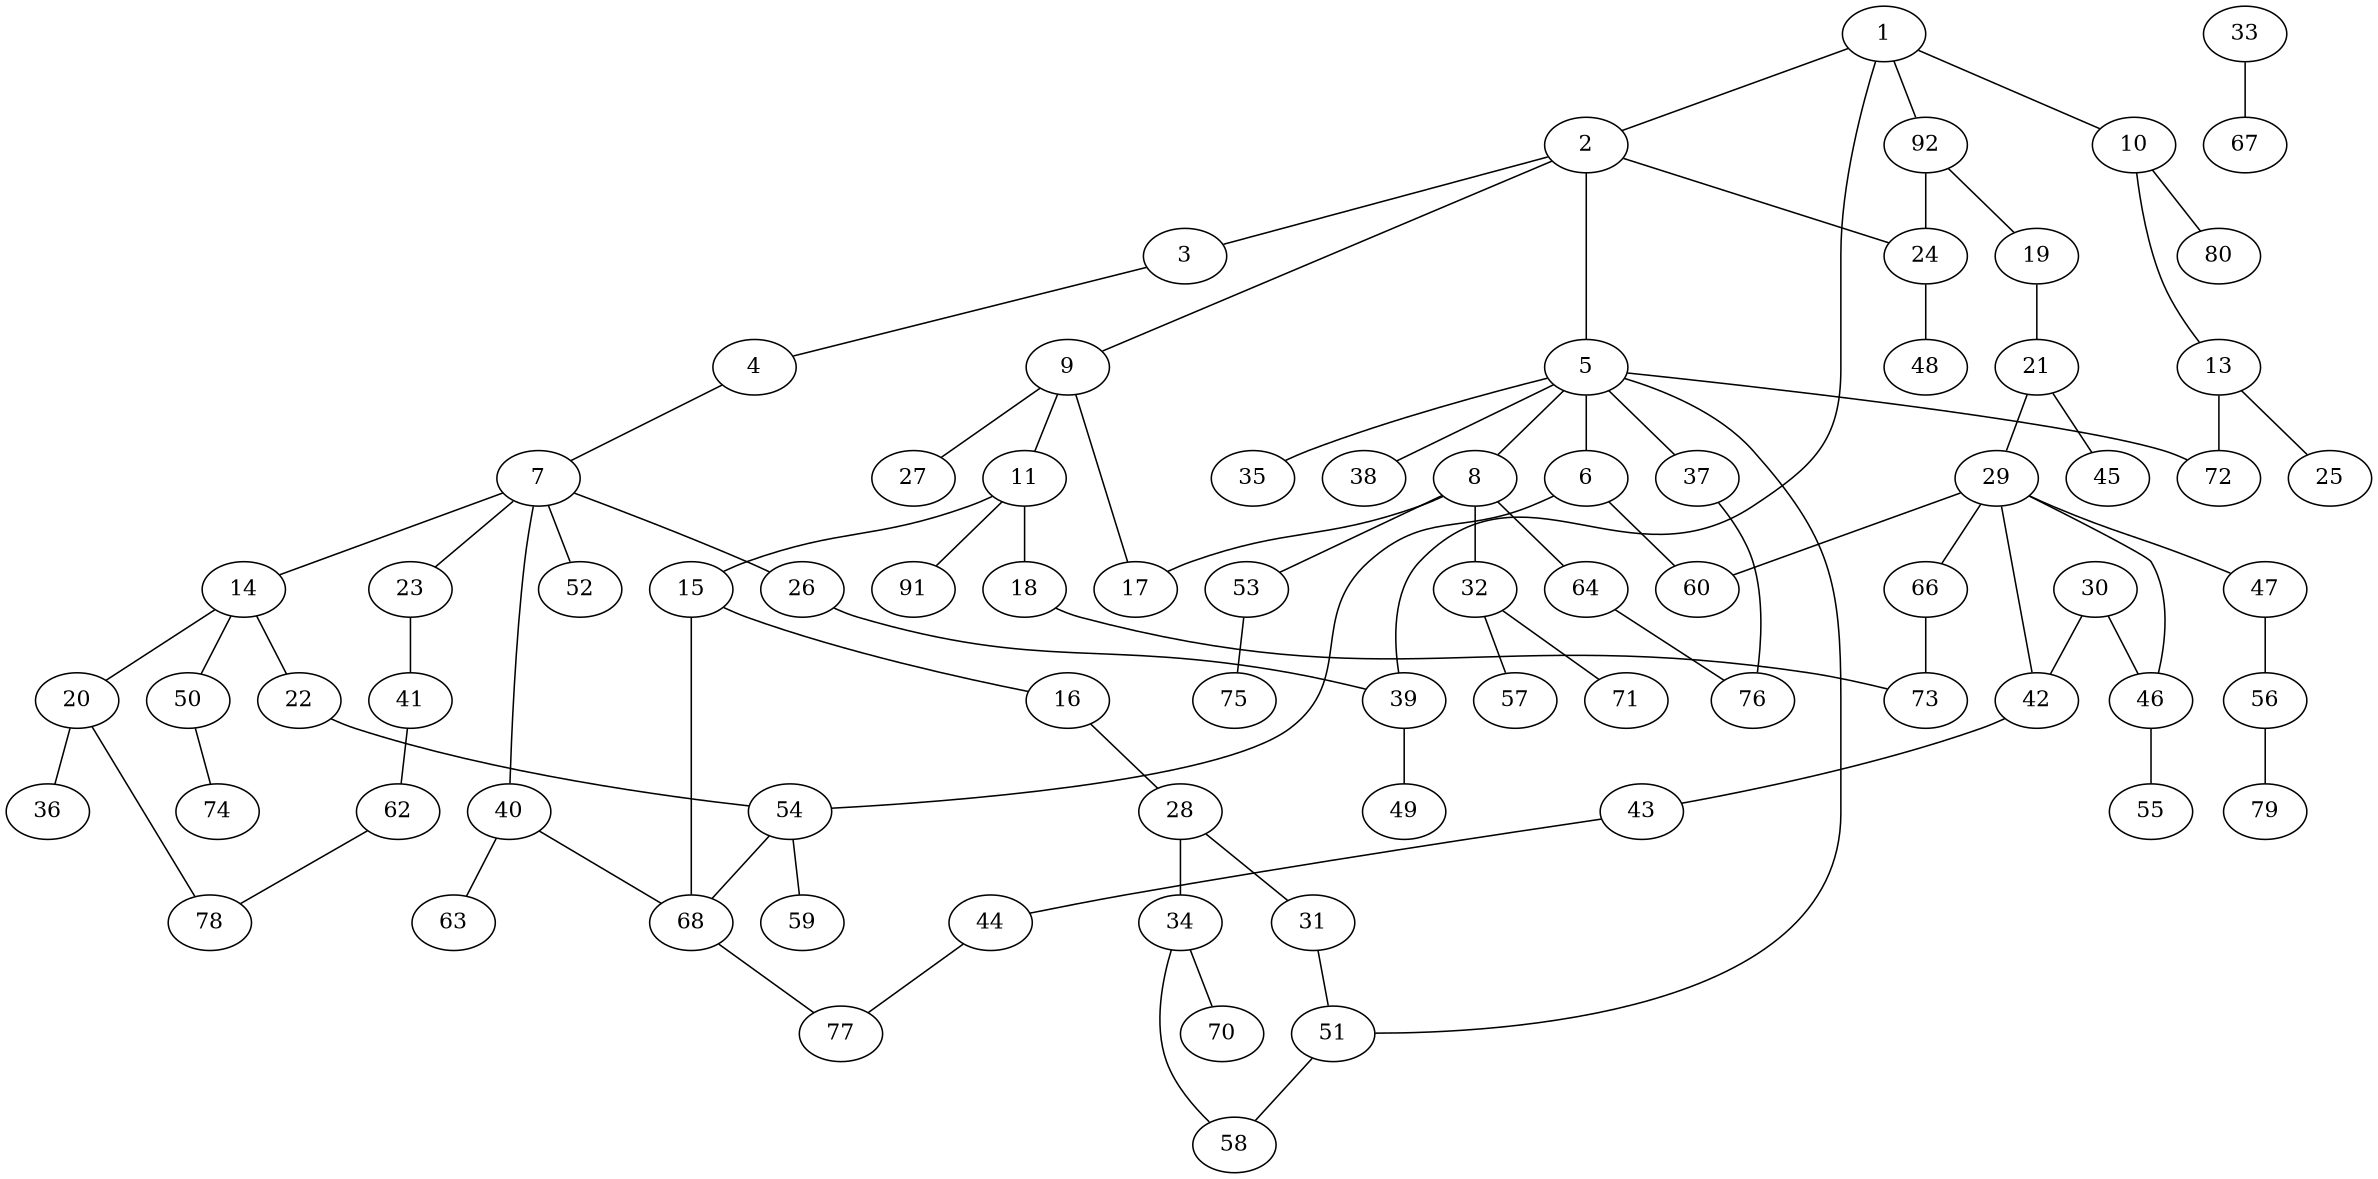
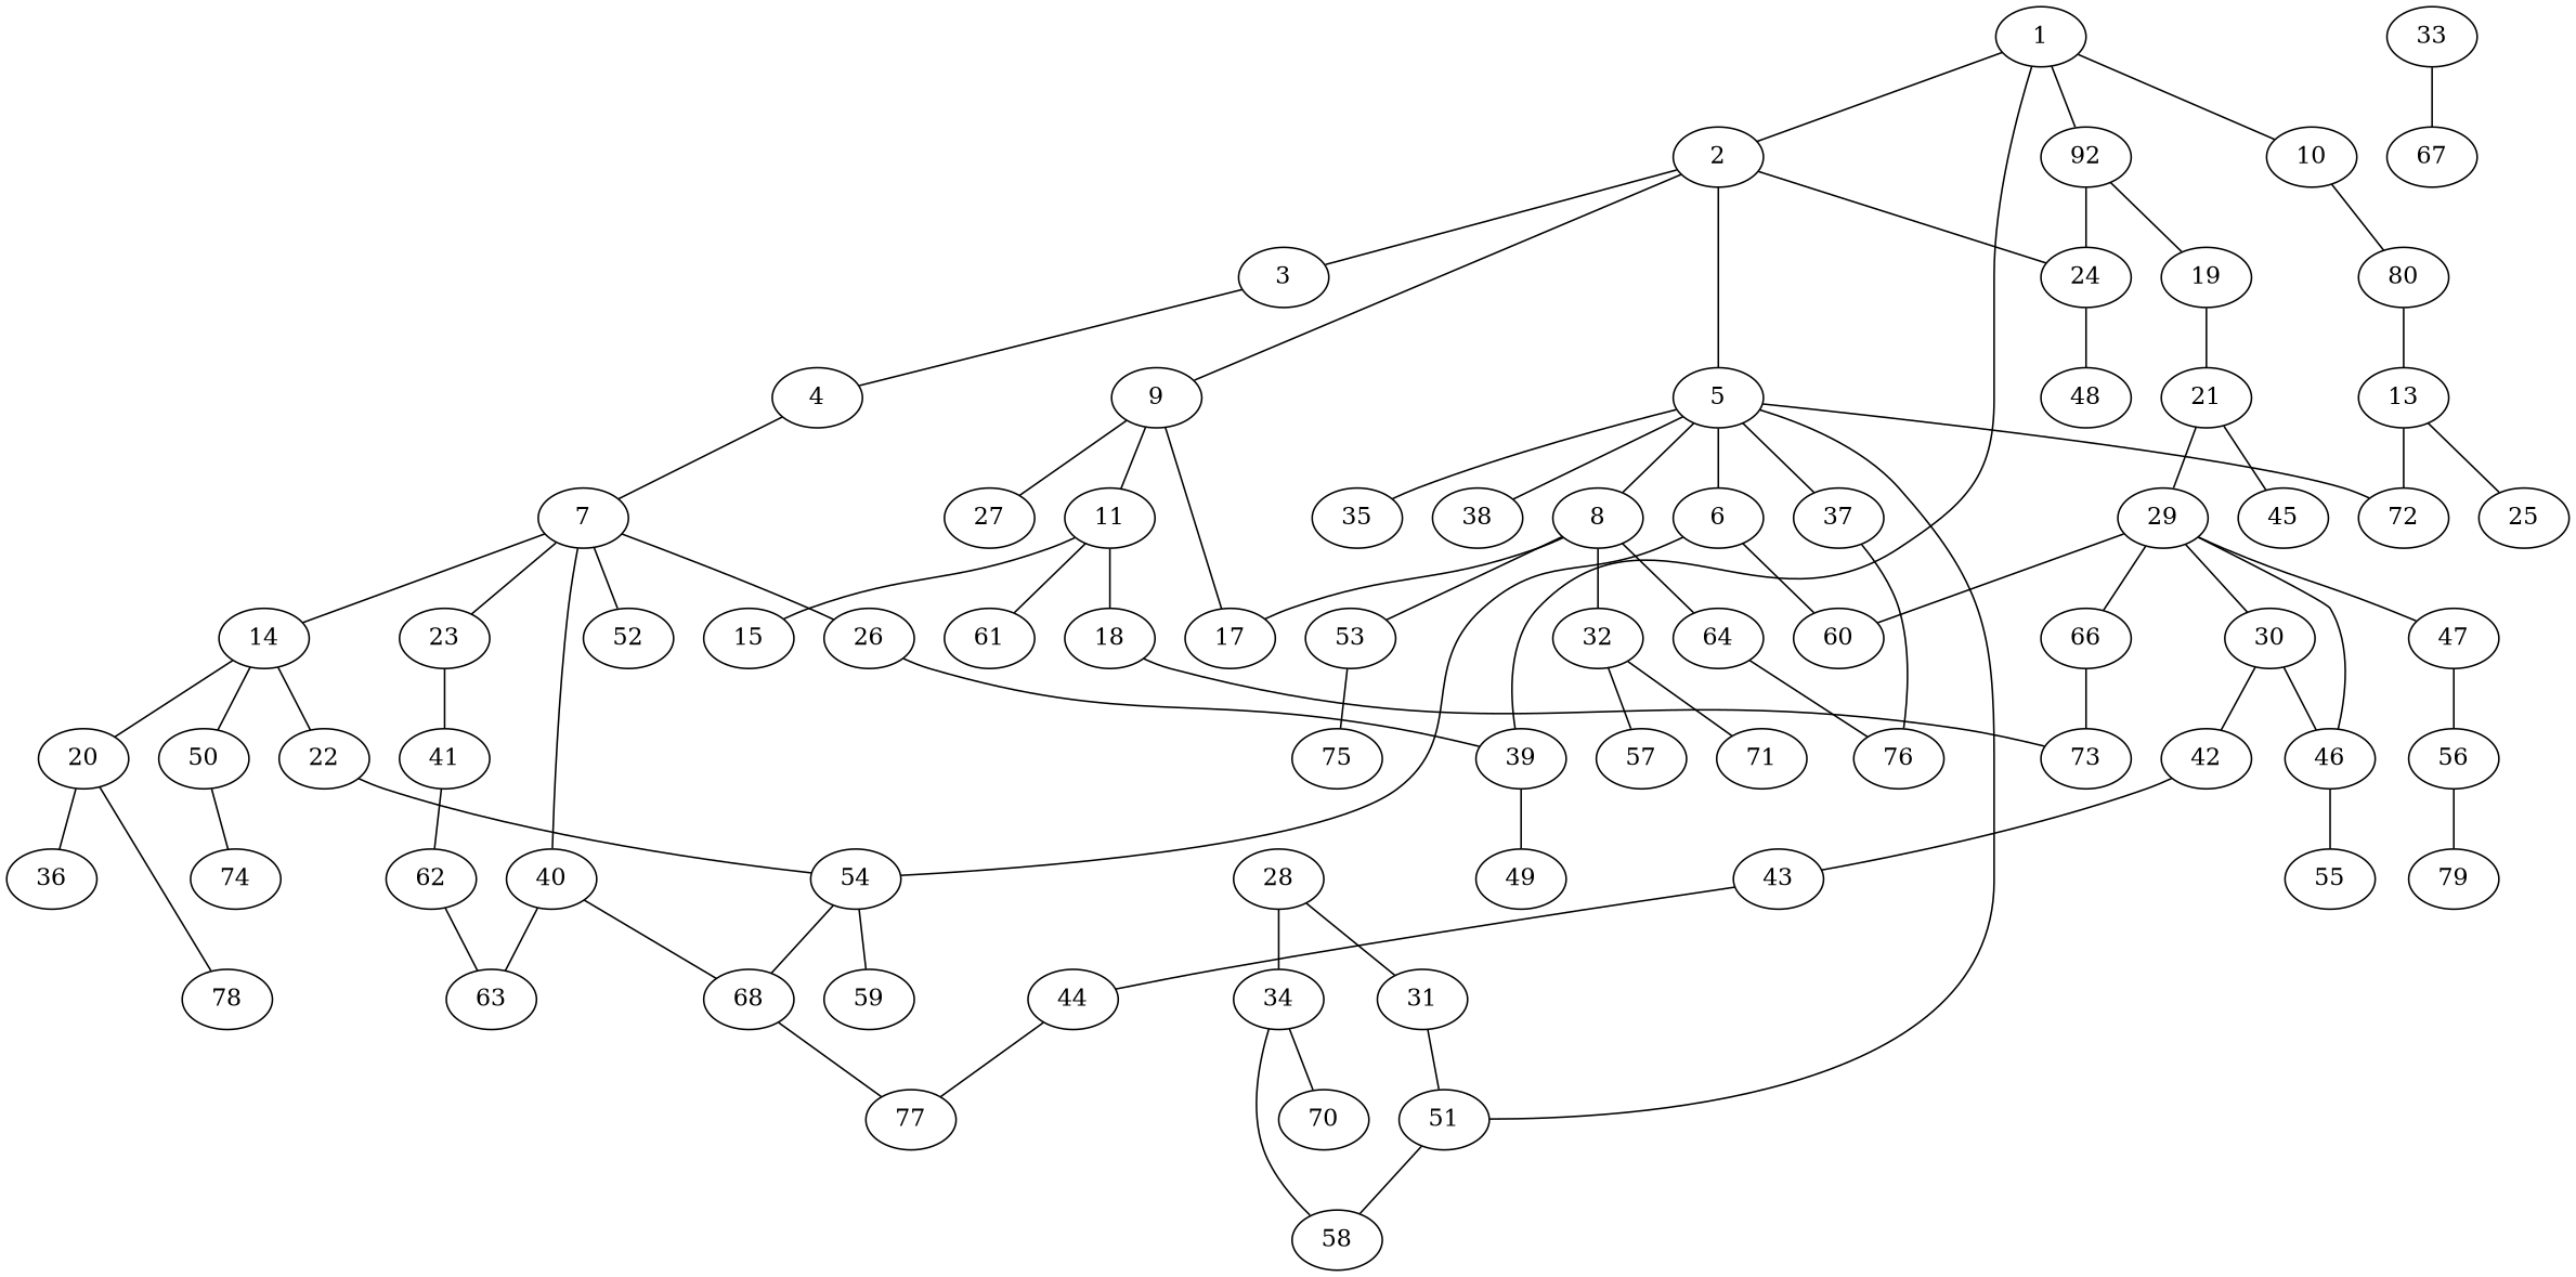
  graph {
    1
    2
    10
    n4 [label=92]
    39
    3
    5
    9
    24
    13
    80
    19
    49
    4
    6
    8
    35
    37
    38
    51
    72
    17
    11
    27
    48
    25
    21
    7
    54
    60
    32
    53
    64
    76
    58
    15
    18
-   61 [label=91]
+   61
    33
    67
    14
    23
    26
    40
    52
    20
    22
    50
    41
    68
    63
    59
    57
    71
    75
    77
    36
    78
    74
    62
-   16
    73
    28
    29
    45
    31
    34
    70
    30
    46
    47
    66
    42
    55
    56
    43
    79
    44
    1 -- 2
    1 -- 10
    1 -- n4
    1 -- 39
    2 -- 3
    2 -- 5
    2 -- 9
    2 -- 24
-   10 -- 13
+   80 -- 13
    10 -- 80
    n4 -- 24
    n4 -- 19
    39 -- 49
    3 -- 4
    5 -- 6
    5 -- 8
    5 -- 35
    5 -- 37
    5 -- 38
    5 -- 51
    5 -- 72
    9 -- 17
    9 -- 11
    9 -- 27
    24 -- 48
    13 -- 72
    13 -- 25
    19 -- 21
    4 -- 7
    6 -- 54
    6 -- 60
    8 -- 17
    8 -- 32
    8 -- 53
    8 -- 64
    37 -- 76
    51 -- 58
    11 -- 15
    11 -- 18
    11 -- 61
    21 -- 29
    21 -- 45
    7 -- 14
    7 -- 23
    7 -- 26
    7 -- 40
    7 -- 52
    54 -- 68
    54 -- 59
    32 -- 57
    32 -- 71
    53 -- 75
    64 -- 76
-   15 -- 68
-   15 -- 16
    18 -- 73
    33 -- 67
    14 -- 20
    14 -- 22
    14 -- 50
    23 -- 41
    26 -- 39
    40 -- 68
    40 -- 63
    20 -- 36
    20 -- 78
    22 -- 54
    50 -- 74
    41 -- 62
    68 -- 77
-   62 -- 78
-   16 -- 28
+   62 -- 63
    28 -- 31
    28 -- 34
    29 -- 60
-   29 -- 42
+   29 -- 30
    29 -- 46
    29 -- 47
    29 -- 66
    31 -- 51
    34 -- 58
    34 -- 70
    30 -- 46
    30 -- 42
    46 -- 55
    47 -- 56
    66 -- 73
    42 -- 43
    56 -- 79
    43 -- 44
    44 -- 77
  }
